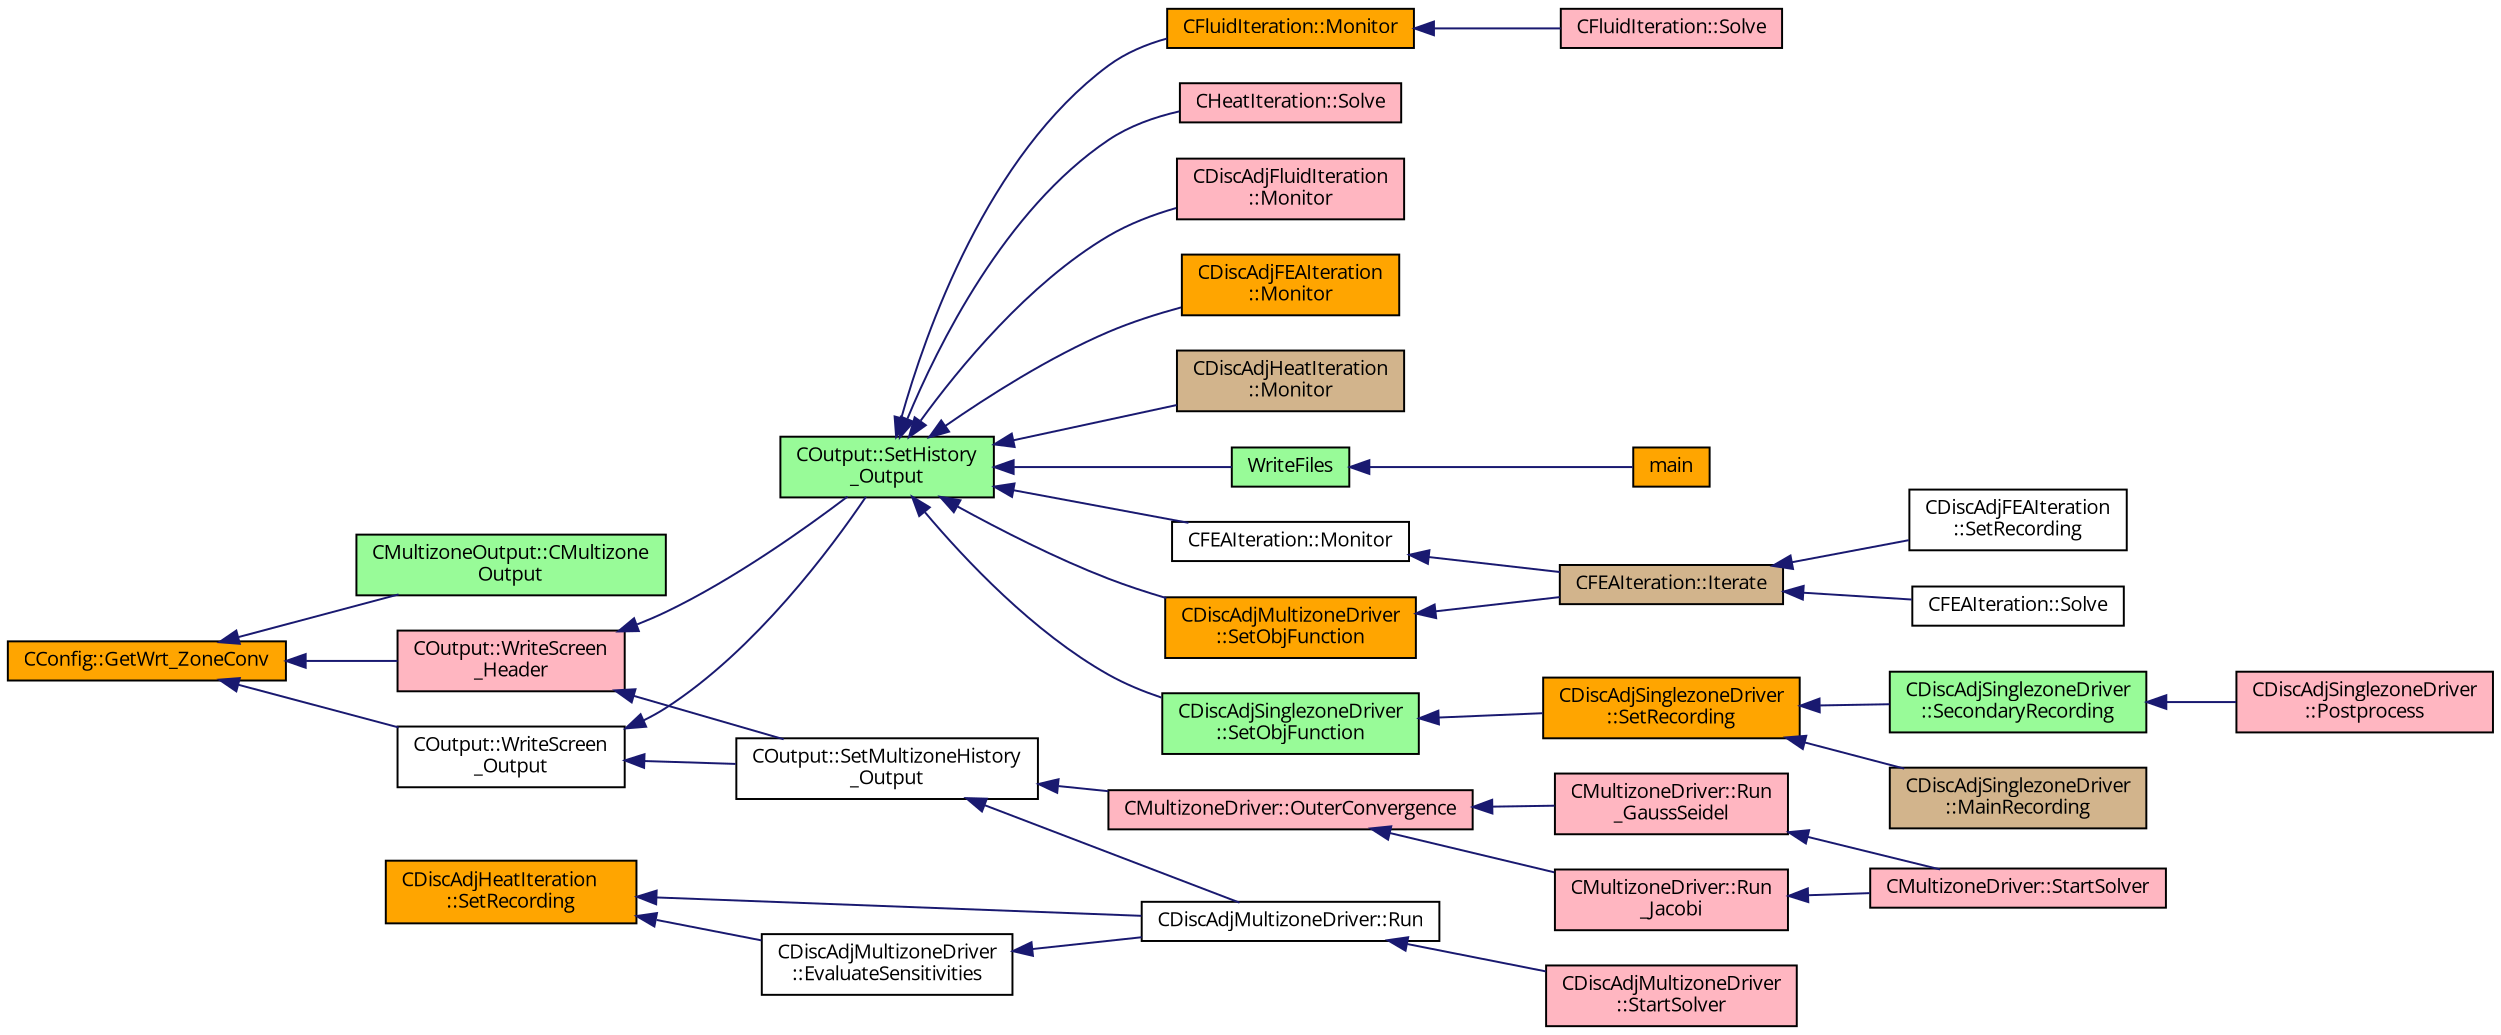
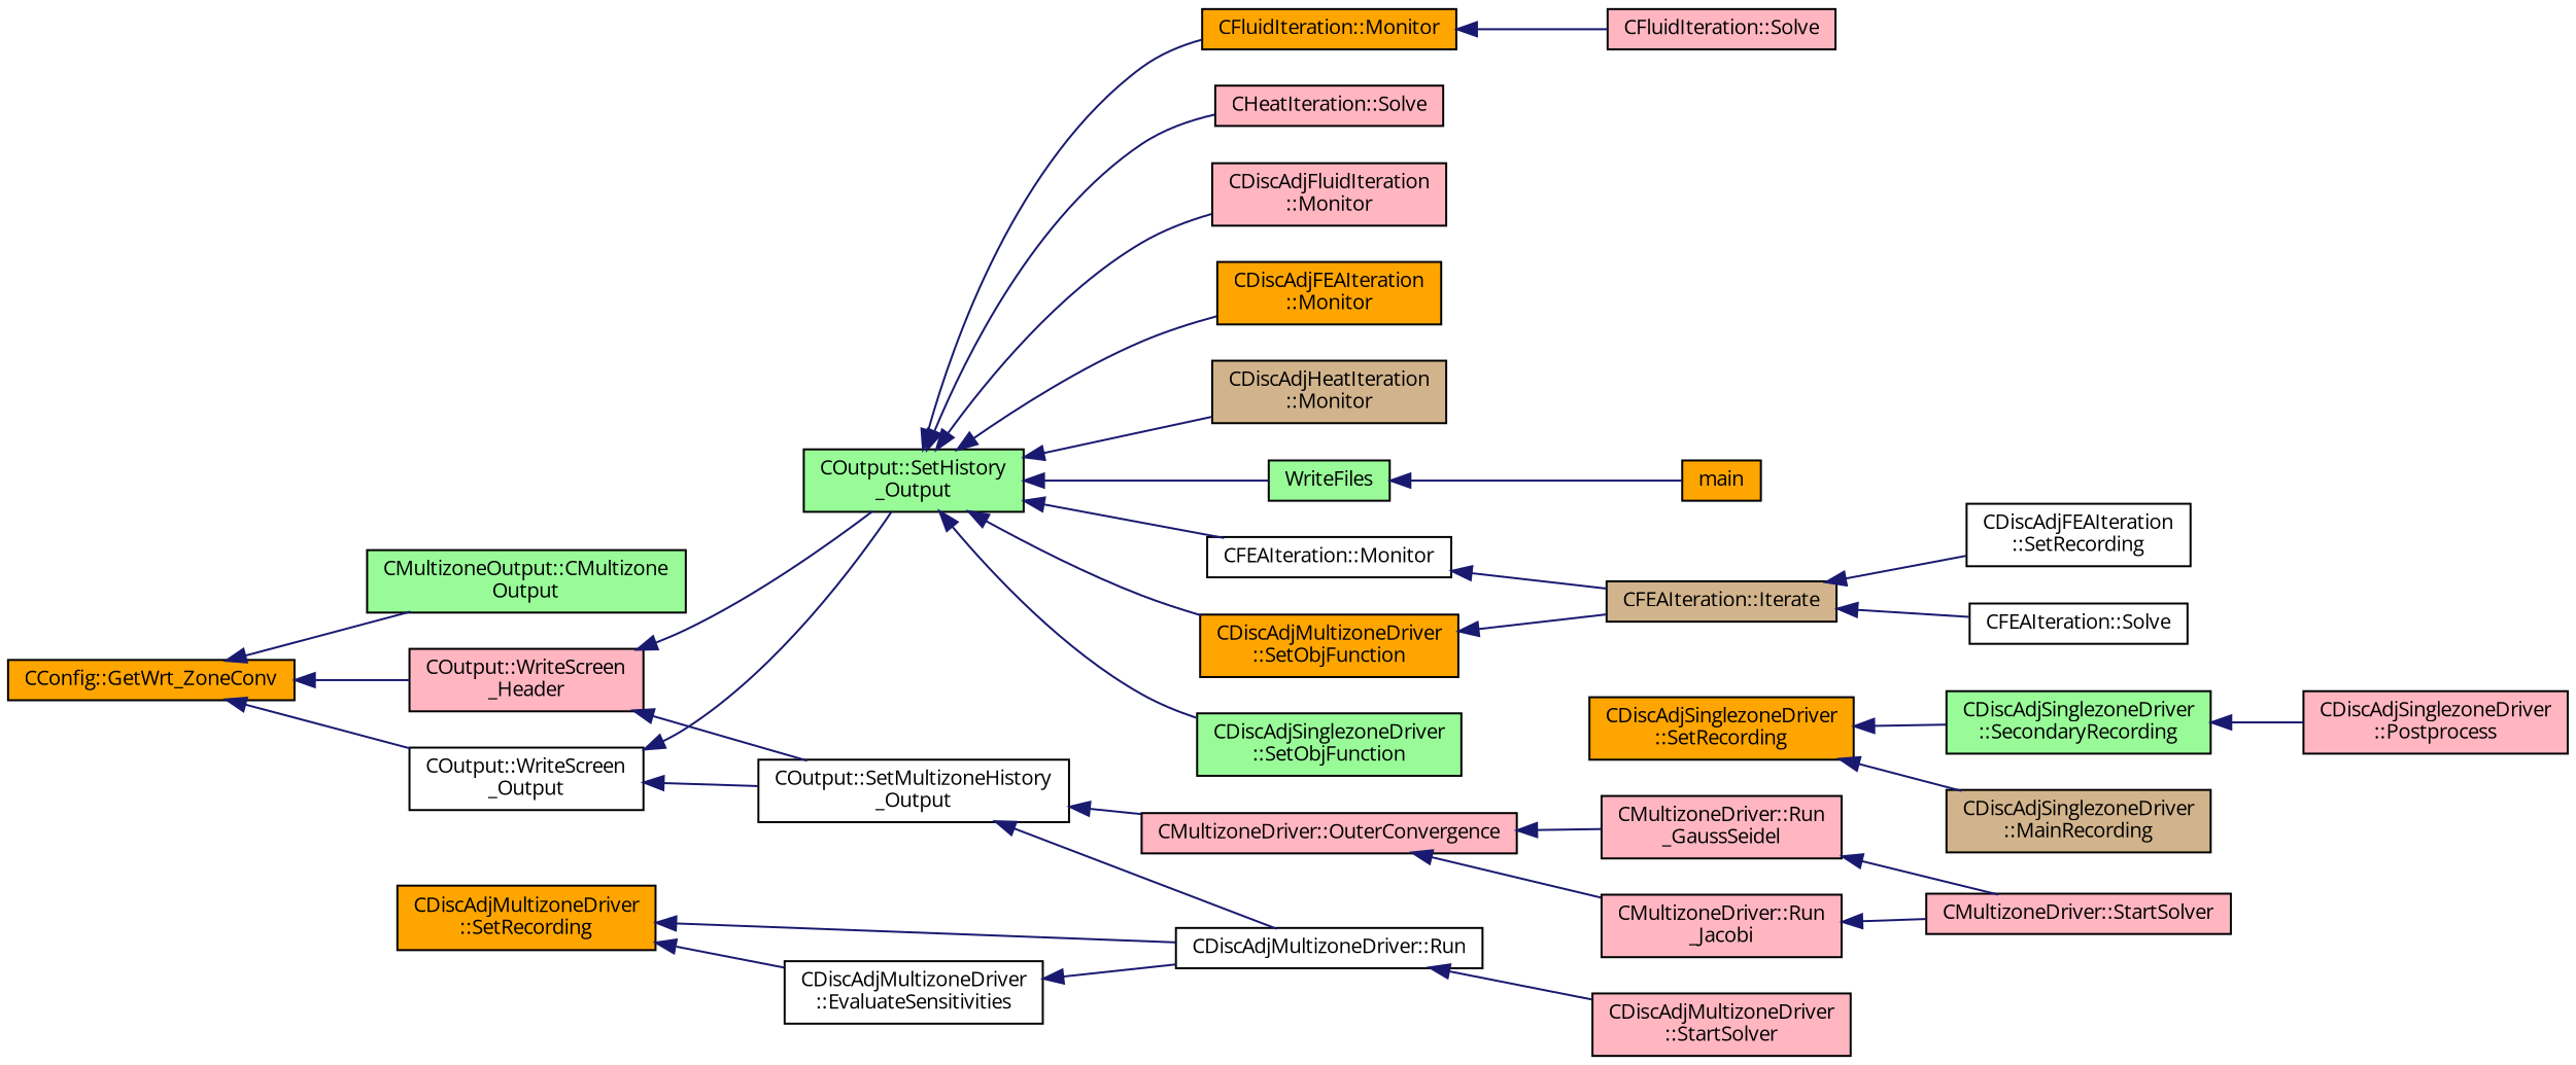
  digraph {
    fontname="Open Sans"
    rankdir=LR
    node [color=black fillcolor=lightpink fontname="Open Sans" fontsize=10 shape=record style=filled]
    edge [color=midnightblue dir=back fontname="Open Sans" fontsize=10 labelfontname=Helvetica labelfontsize=10 style=solid]
    n1 [fillcolor=orange fontcolor=black height=0.2 label="CConfig::GetWrt_ZoneConv" width=0.4]
    n2 [fillcolor=palegreen height=0.2 label="CMultizoneOutput::CMultizone\lOutput" width=0.4]
    n3 [height=0.2 label="COutput::WriteScreen\l_Header" width=0.4]
    n4 [fillcolor=white height=0.2 label="COutput::WriteScreen\l_Output" width=0.4]
    n5 [fillcolor=palegreen height=0.2 label="COutput::SetHistory\l_Output" width=0.4]
    n6 [fillcolor=white height=0.2 label="COutput::SetMultizoneHistory\l_Output" width=0.4]
    n7 [fillcolor=orange height=0.2 label="CDiscAdjMultizoneDriver\l::SetObjFunction" width=0.4]
    n8 [fillcolor=palegreen height=0.2 label="CDiscAdjSinglezoneDriver\l::SetObjFunction" width=0.4]
    n9 [fillcolor=orange height=0.2 label="CFluidIteration::Monitor" width=0.4]
    n10 [height=0.2 label="CHeatIteration::Solve" width=0.4]
    n11 [fillcolor=white height=0.2 label="CFEAIteration::Monitor" width=0.4]
    n12 [height=0.2 label="CDiscAdjFluidIteration\l::Monitor" width=0.4]
    n13 [fillcolor=orange height=0.2 label="CDiscAdjFEAIteration\l::Monitor" width=0.4]
    n14 [fillcolor=tan height=0.2 label="CDiscAdjHeatIteration\l::Monitor" width=0.4]
    n15 [fillcolor=palegreen height=0.2 label=WriteFiles width=0.4]
    n16 [height=0.2 label="CMultizoneDriver::OuterConvergence" width=0.4]
    n17 [fillcolor=white height=0.2 label="CDiscAdjMultizoneDriver::Run" width=0.4]
    n18 [fillcolor=tan height=0.2 label="CFEAIteration::Iterate" width=0.4]
    n19 [fillcolor=orange height=0.2 label="CDiscAdjSinglezoneDriver\l::SetRecording" width=0.4]
    n20 [height=0.2 label="CMultizoneDriver::Run\l_GaussSeidel" width=0.4]
    n21 [height=0.2 label="CMultizoneDriver::Run\l_Jacobi" width=0.4]
    n22 [height=0.2 label="CFluidIteration::Solve" width=0.4]
    n23 [fillcolor=orange height=0.2 label=main width=0.4]
-   n24 [fillcolor=orange height=0.2 label="CDiscAdjHeatIteration\l::SetRecording" width=0.4]
+   n24 [fillcolor=orange height=0.2 label="CDiscAdjMultizoneDriver\l::SetRecording" width=0.4]
    n25 [fillcolor=white height=0.2 label="CDiscAdjMultizoneDriver\l::EvaluateSensitivities" width=0.4]
    n26 [height=0.2 label="CDiscAdjMultizoneDriver\l::StartSolver" width=0.4]
    n27 [fillcolor=tan height=0.2 label="CDiscAdjSinglezoneDriver\l::MainRecording" width=0.4]
    n28 [fillcolor=palegreen height=0.2 label="CDiscAdjSinglezoneDriver\l::SecondaryRecording" width=0.4]
    n29 [height=0.2 label="CDiscAdjSinglezoneDriver\l::Postprocess" width=0.4]
    n30 [height=0.2 label="CMultizoneDriver::StartSolver" width=0.4]
    n31 [fillcolor=white height=0.2 label="CFEAIteration::Solve" width=0.4]
    n32 [fillcolor=white height=0.2 label="CDiscAdjFEAIteration\l::SetRecording" width=0.4]
    n1 -> n2
    n1 -> n3
    n1 -> n4
    n3 -> n5
    n3 -> n6
    n4 -> n5
    n4 -> n6
    n5 -> n7
    n5 -> n8
    n5 -> n9
    n5 -> n10
    n5 -> n11
    n5 -> n12
    n5 -> n13
    n5 -> n14
    n5 -> n15
    n6 -> n16
    n6 -> n17
    n7 -> n18
-   n8 -> n19
    n9 -> n22
    n11 -> n18
    n15 -> n23
    n16 -> n20
    n16 -> n21
    n17 -> n26
    n18 -> n31
    n18 -> n32
    n19 -> n27
    n19 -> n28
    n20 -> n30
    n21 -> n30
    n24 -> n17
    n24 -> n25
    n25 -> n17
    n28 -> n29
  }
